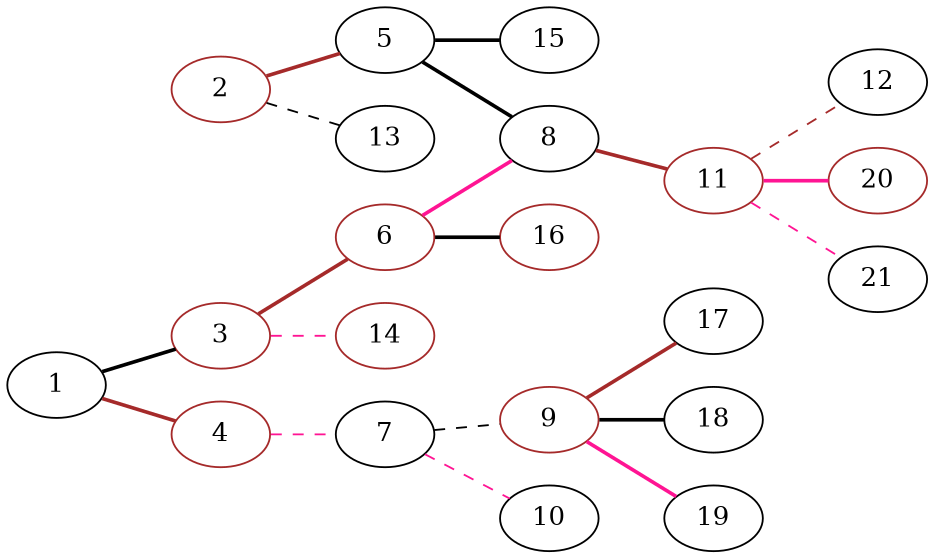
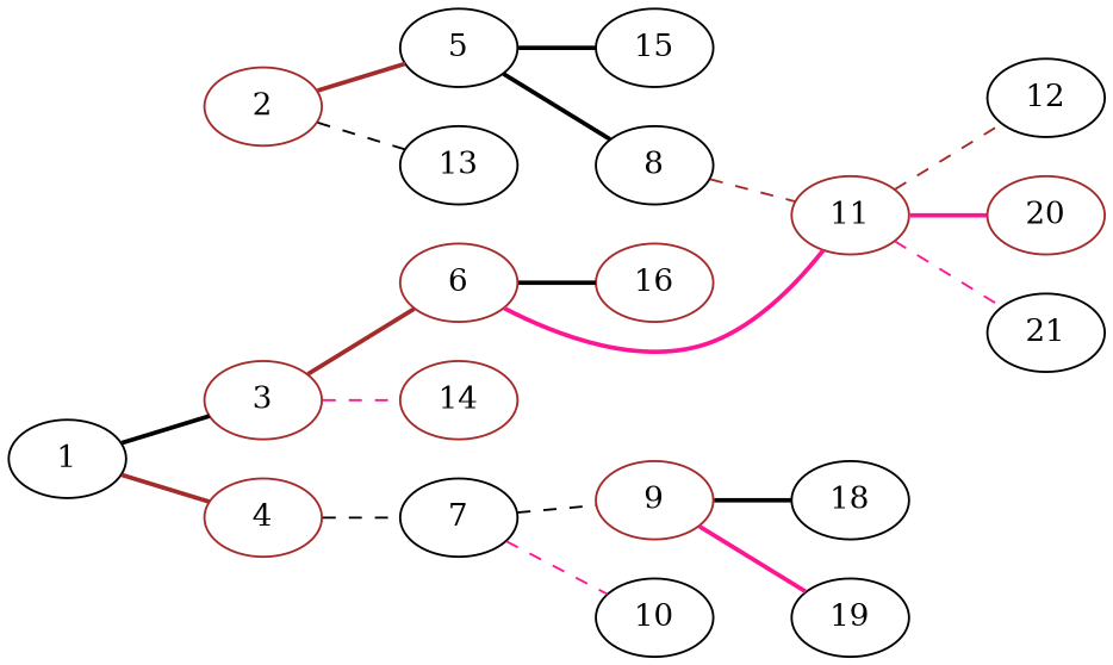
  graph {
    rankdir=LR
    node [chem=C color=black]
    edge [color=black style=bold valence=1]
    3 [color=brown]
    1
    4 [chem=O color=brown]
    2 [color=brown]
    5
    13 [chem=H]
    6 [color=brown]
    14 [chem=H color=brown]
    7
    8
    15 [chem=H]
    16 [chem=H color=brown]
    9 [color=brown]
    10 [chem=O]
    11 [color=brown]
-   17 [chem=H]
    18 [chem=H]
    19 [chem=H]
    12 [chem=Cl]
    20 [chem=H color=brown]
    21 [chem=H]
    3 -- 6 [color=brown]
    3 -- 14 [color=deeppink style=dashed]
    1 -- 3 [valence=2]
    1 -- 4 [color=brown]
-   4 -- 7 [color=deeppink style=dashed]
+   4 -- 7 [style=dashed]
    2 -- 5 [color=brown valence=2]
    2 -- 13 [style=dashed]
    5 -- 8
    5 -- 15
-   6 -- 8 [color=deeppink valence=2]
+   6 -- 11 [color=deeppink valence=2]
    6 -- 16
    7 -- 9 [style=dashed]
    7 -- 10 [color=deeppink style=dashed valence=2]
-   8 -- 11 [color=brown]
-   9 -- 17 [color=brown]
+   8 -- 11 [color=brown style=dashed]
    9 -- 18
    9 -- 19 [color=deeppink]
    11 -- 12 [color=brown style=dashed]
    11 -- 20 [color=deeppink]
    11 -- 21 [color=deeppink style=dashed]
  }
